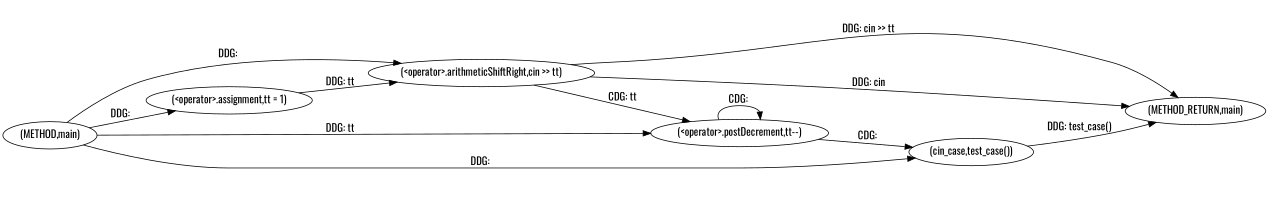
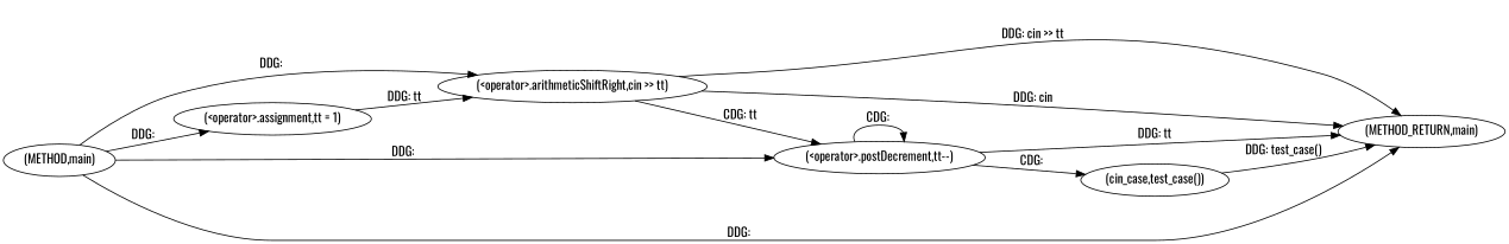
  digraph {
    fontname=Oswald
    rankdir=LR
    node [fontname=Oswald]
    edge [fontname=Oswald]
    n1 [label="(METHOD,main)"]
    n2 [label="(<operator>.assignment,tt = 1)"]
    n3 [label="(<operator>.arithmeticShiftRight,cin >> tt)"]
    n4 [label="(<operator>.postDecrement,tt--)"]
    n5 [label="(cin_case,test_case())"]
    n6 [label="(METHOD_RETURN,main)"]
    n1 -> n2 [label="DDG: "]
    n1 -> n3 [label="DDG: "]
-   n1 -> n4 [label="DDG: tt"]
-   n1 -> n5 [label="DDG: "]
+   n1 -> n4 [label="DDG: "]
+   n1 -> n6 [label="DDG: "]
    n2 -> n3 [label="DDG: tt"]
    n3 -> n4 [label="CDG: tt"]
    n3 -> n6 [label="DDG: cin >> tt"]
    n3 -> n6 [label="DDG: cin"]
    n4 -> n4 [label="CDG: "]
    n4 -> n5 [label="CDG: "]
+   n4 -> n6 [label="DDG: tt"]
    n5 -> n6 [label="DDG: test_case()"]
  }
